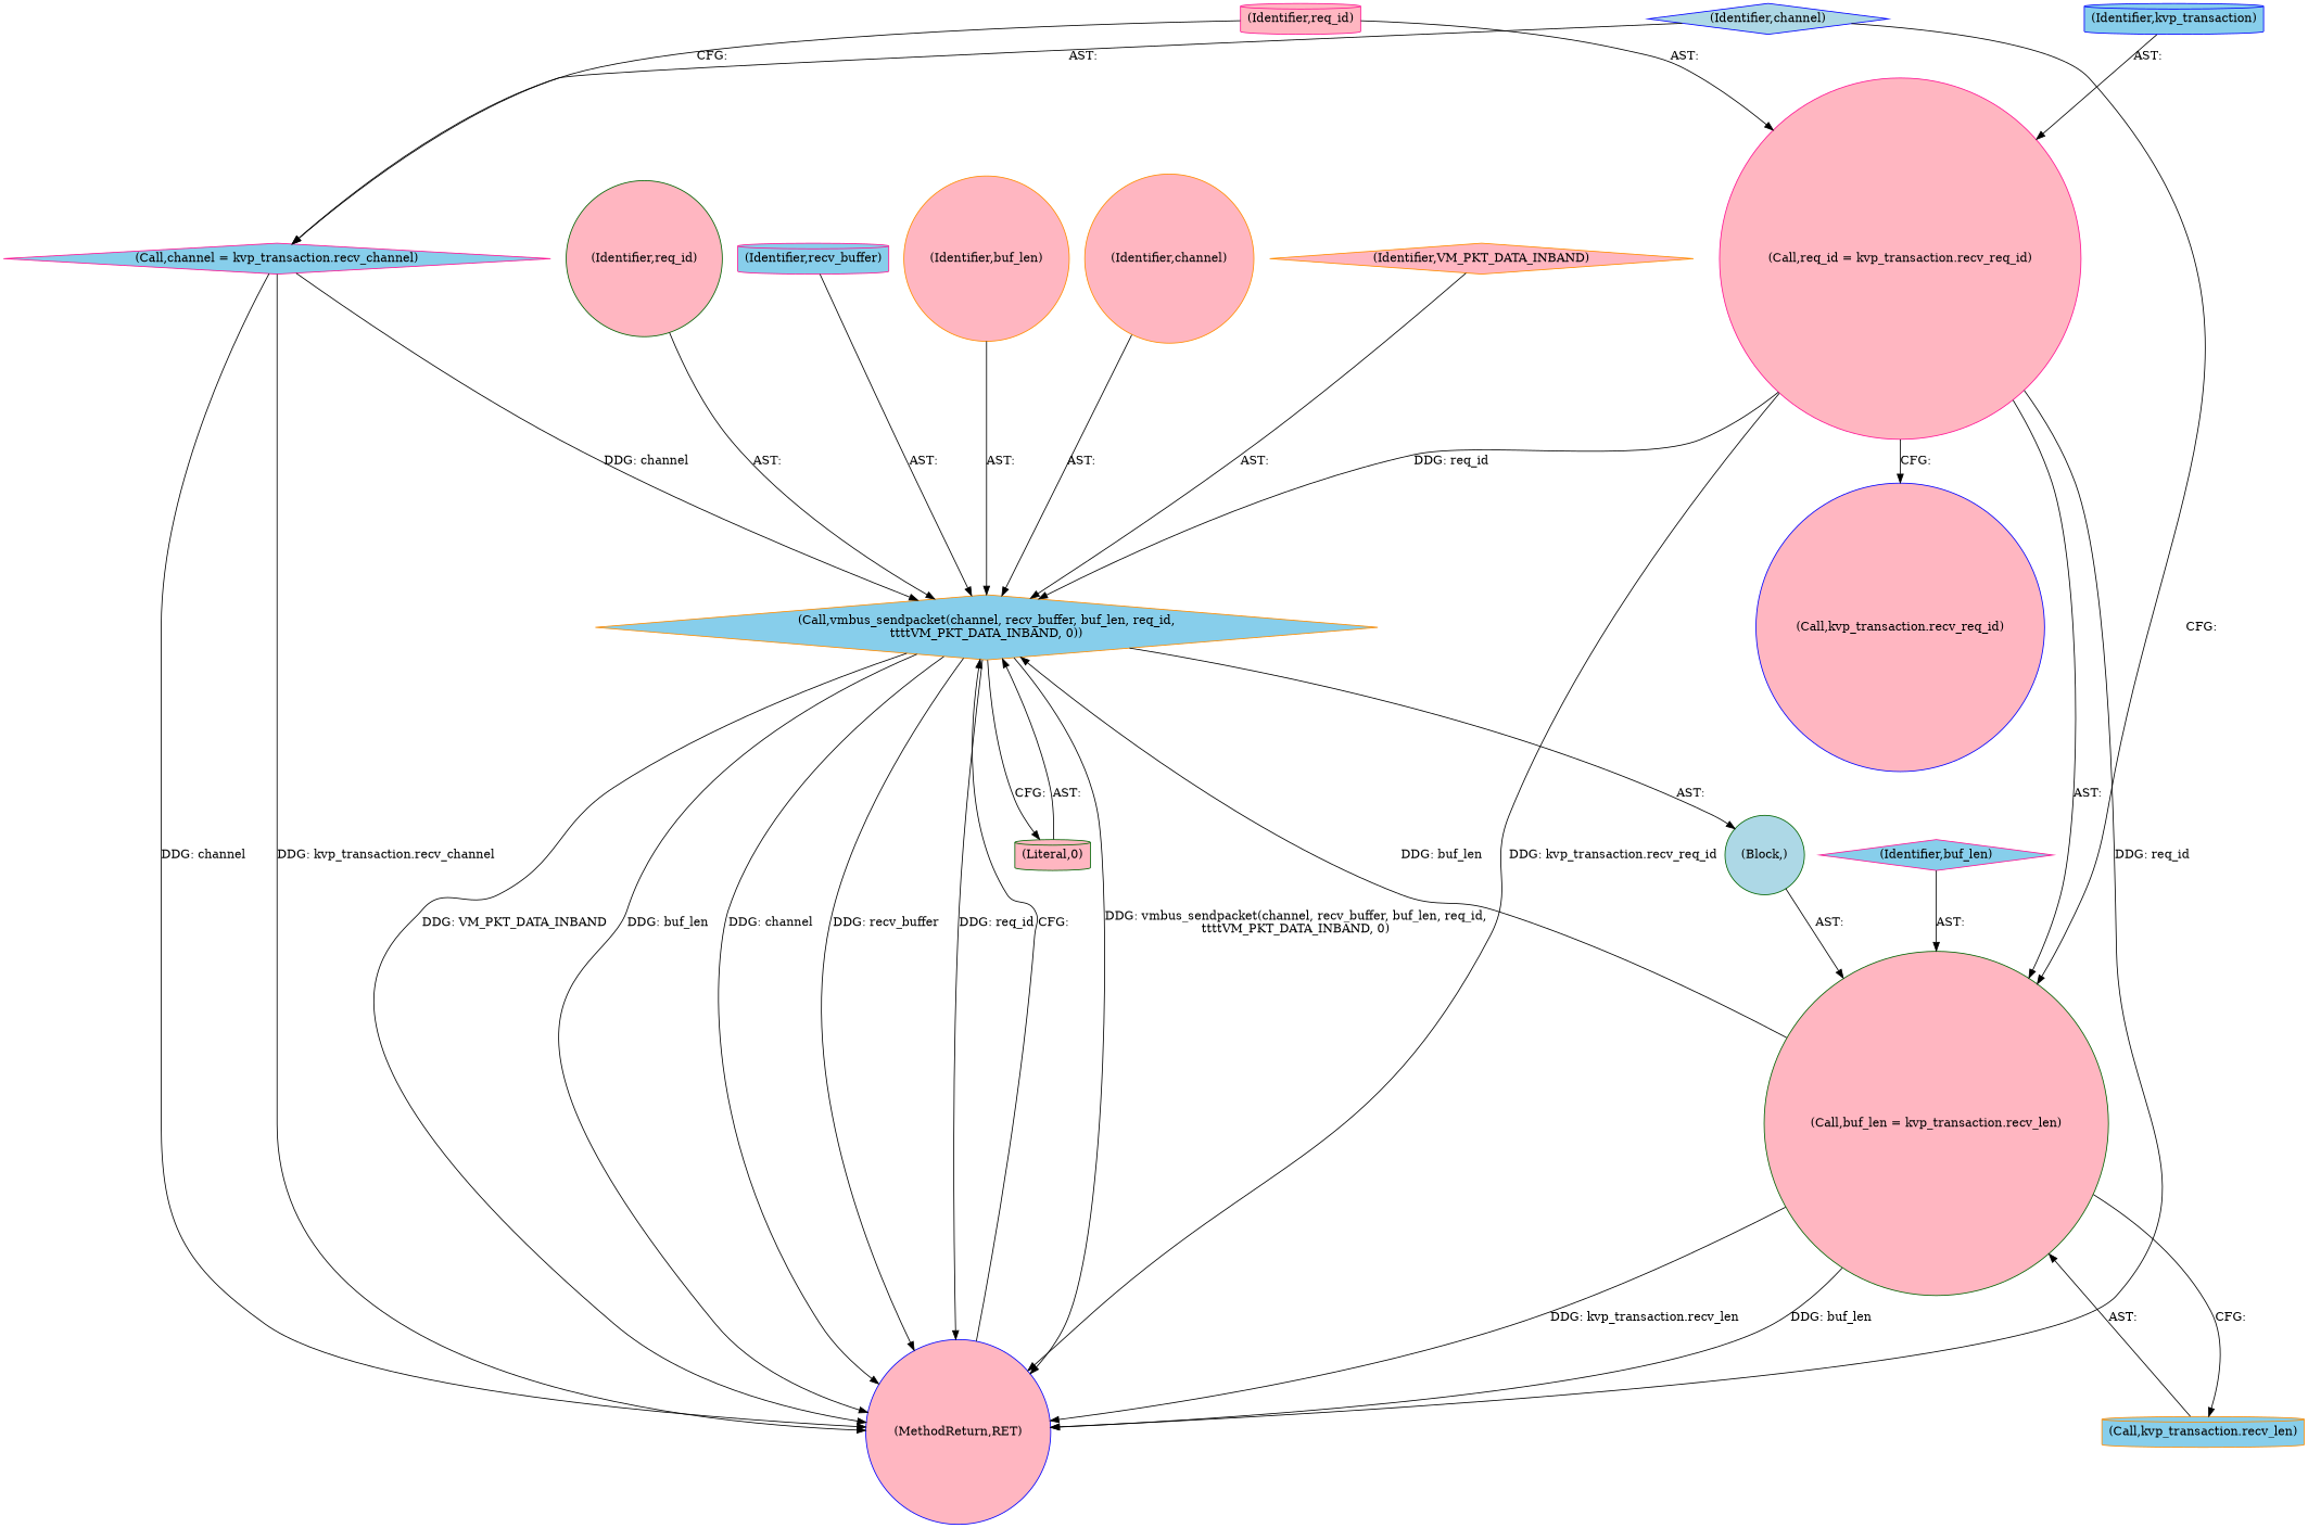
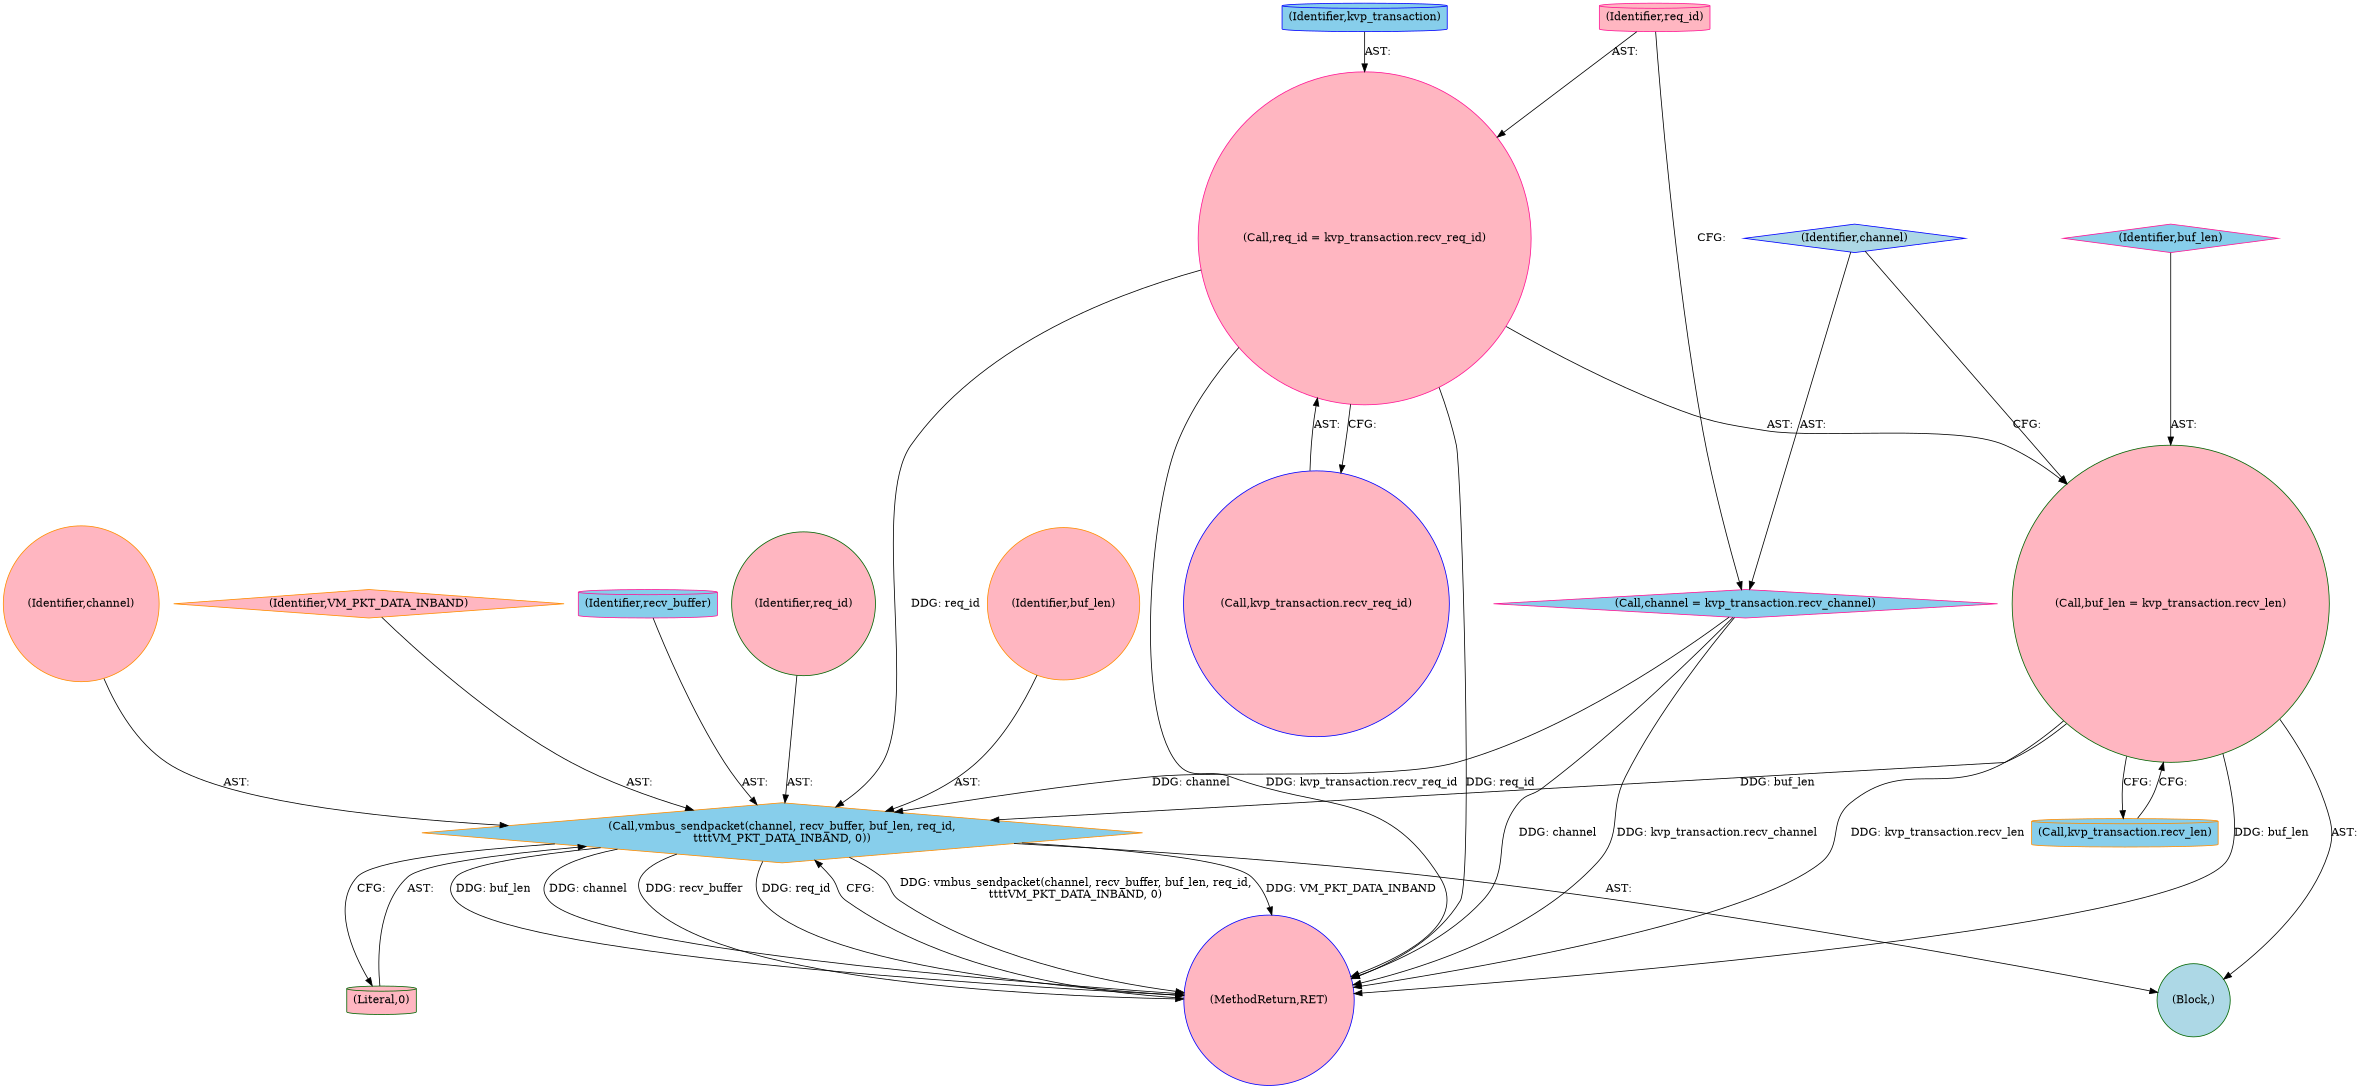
  digraph {
    node [color=darkorange fillcolor=lightpink shape=circle style=filled]
    n1 [fillcolor=skyblue label="(Call,vmbus_sendpacket(channel, recv_buffer, buf_len, req_id,\n\t\t\t\tVM_PKT_DATA_INBAND, 0))" shape=diamond]
    n2 [color=darkgreen fillcolor=lightblue label="(Block,)"]
    n3 [color=darkgreen label="(Literal,0)" shape=cylinder]
    n4 [color=blue label="(MethodReturn,RET)"]
    n5 [color=deeppink fillcolor=skyblue label="(Call,channel = kvp_transaction.recv_channel)" shape=diamond]
    n6 [color=darkgreen label="(Call,buf_len = kvp_transaction.recv_len)"]
    n7 [fillcolor=skyblue label="(Call,kvp_transaction.recv_len)" shape=cylinder]
    n8 [color=deeppink label="(Call,req_id = kvp_transaction.recv_req_id)"]
    n9 [color=blue label="(Call,kvp_transaction.recv_req_id)"]
    n10 [color=deeppink label="(Identifier,req_id)" shape=cylinder]
    n11 [color=darkgreen label="(Identifier,req_id)"]
    n12 [color=blue fillcolor=skyblue label="(Identifier,kvp_transaction)" shape=cylinder]
    n13 [color=blue fillcolor=lightblue label="(Identifier,channel)" shape=diamond]
    n14 [color=deeppink fillcolor=skyblue label="(Identifier,recv_buffer)" shape=cylinder]
    n15 [label="(Identifier,buf_len)"]
    n16 [color=deeppink fillcolor=skyblue label="(Identifier,buf_len)" shape=diamond]
    n17 [label="(Identifier,channel)"]
    n18 [label="(Identifier,VM_PKT_DATA_INBAND)" shape=diamond]
    n1 -> n2 [label="AST: "]
    n1 -> n3 [label="CFG: "]
    n1 -> n4 [label="DDG: vmbus_sendpacket(channel, recv_buffer, buf_len, req_id,\n\t\t\t\tVM_PKT_DATA_INBAND, 0)"]
    n1 -> n4 [label="DDG: VM_PKT_DATA_INBAND"]
    n1 -> n4 [label="DDG: buf_len"]
    n1 -> n4 [label="DDG: channel"]
    n1 -> n4 [label="DDG: recv_buffer"]
    n1 -> n4 [label="DDG: req_id"]
    n3 -> n1 [label="AST: "]
    n4 -> n1 [label="CFG: "]
    n5 -> n1 [label="DDG: channel"]
    n5 -> n4 [label="DDG: channel"]
    n5 -> n4 [label="DDG: kvp_transaction.recv_channel"]
    n6 -> n1 [label="DDG: buf_len"]
-   n2 -> n6 [label="AST: "]
+   n6 -> n2 [label="AST: "]
    n6 -> n4 [label="DDG: buf_len"]
    n6 -> n4 [label="DDG: kvp_transaction.recv_len"]
    n6 -> n7 [label="CFG: "]
-   n7 -> n6 [label="AST: "]
+   n7 -> n6 [label="CFG: "]
    n8 -> n1 [label="DDG: req_id"]
    n8 -> n4 [label="DDG: req_id"]
    n8 -> n4 [label="DDG: kvp_transaction.recv_req_id"]
    n8 -> n6 [label="AST: "]
    n8 -> n9 [label="CFG: "]
+   n9 -> n8 [label="AST: "]
    n10 -> n5 [label="CFG: "]
    n10 -> n8 [label="AST: "]
    n11 -> n1 [label="AST: "]
    n12 -> n8 [label="AST: "]
    n13 -> n5 [label="AST: "]
    n13 -> n6 [label="CFG: "]
    n14 -> n1 [label="AST: "]
    n15 -> n1 [label="AST: "]
    n16 -> n6 [label="AST: "]
    n17 -> n1 [label="AST: "]
    n18 -> n1 [label="AST: "]
  }
